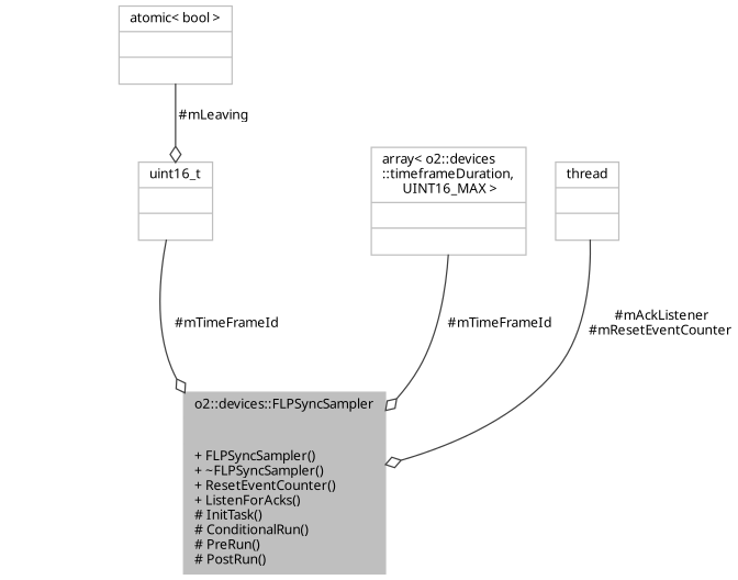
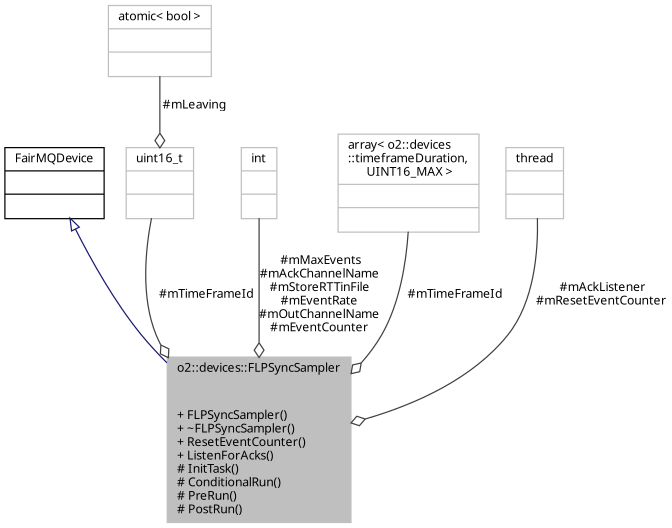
  digraph {
    fontname="Noto Sans"
    node [color=grey75 fontname="Noto Sans" fontsize=10 shape=record]
    edge [color=grey25 fontname="Noto Sans" fontsize=10 labelfontname=Helvetica labelfontsize=10 style=solid arrowhead=odiamond]
    n1 [fillcolor=grey75 fontcolor=black height=0.2 label="{o2::devices::FLPSyncSampler\n||+ FLPSyncSampler()\l+ ~FLPSyncSampler()\l+ ResetEventCounter()\l+ ListenForAcks()\l# InitTask()\l# ConditionalRun()\l# PreRun()\l# PostRun()\l}" style=filled width=0.4]
+   n2 [color=black height=0.2 label="{FairMQDevice\n||}" width=0.4]
    n3 [height=0.2 label="{uint16_t\n||}" width=0.4]
+   n4 [height=0.2 label="{int\n||}" width=0.4]
    n5 [height=0.2 label="{array\< o2::devices\l::timeframeDuration,\l UINT16_MAX \>\n||}" width=0.4]
    n6 [height=0.2 label="{atomic\< bool \>\n||}" width=0.4]
    n7 [height=0.2 label="{thread\n||}" width=0.4]
+   n2 -> n1 [arrowtail=onormal color=midnightblue dir=back arrowhead=""]
    n3 -> n1 [label=" #mTimeFrameId"]
+   n4 -> n1 [label=" #mMaxEvents\n#mAckChannelName\n#mStoreRTTinFile\n#mEventRate\n#mOutChannelName\n#mEventCounter"]
    n5 -> n1 [label=" #mTimeFrameId"]
    n6 -> n3 [label=" #mLeaving"]
    n7 -> n1 [label=" #mAckListener\n#mResetEventCounter"]
  }
